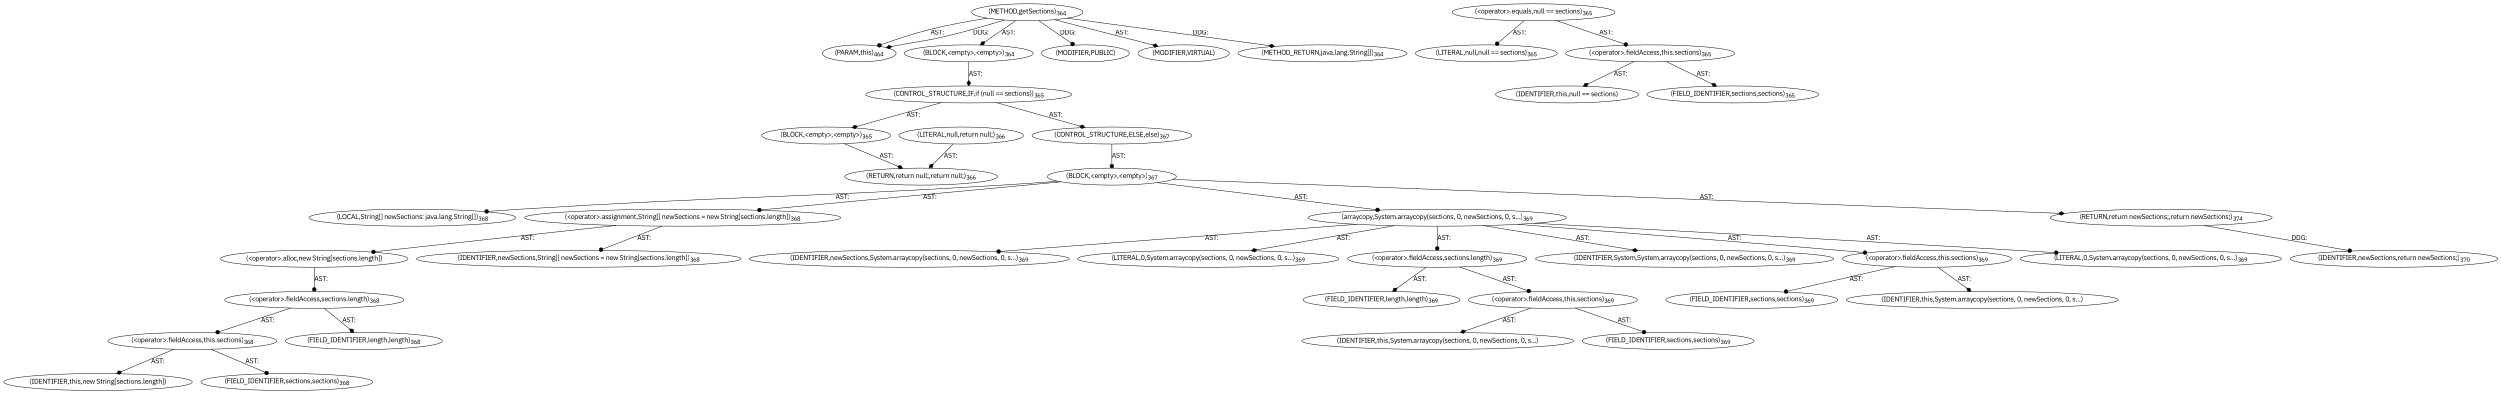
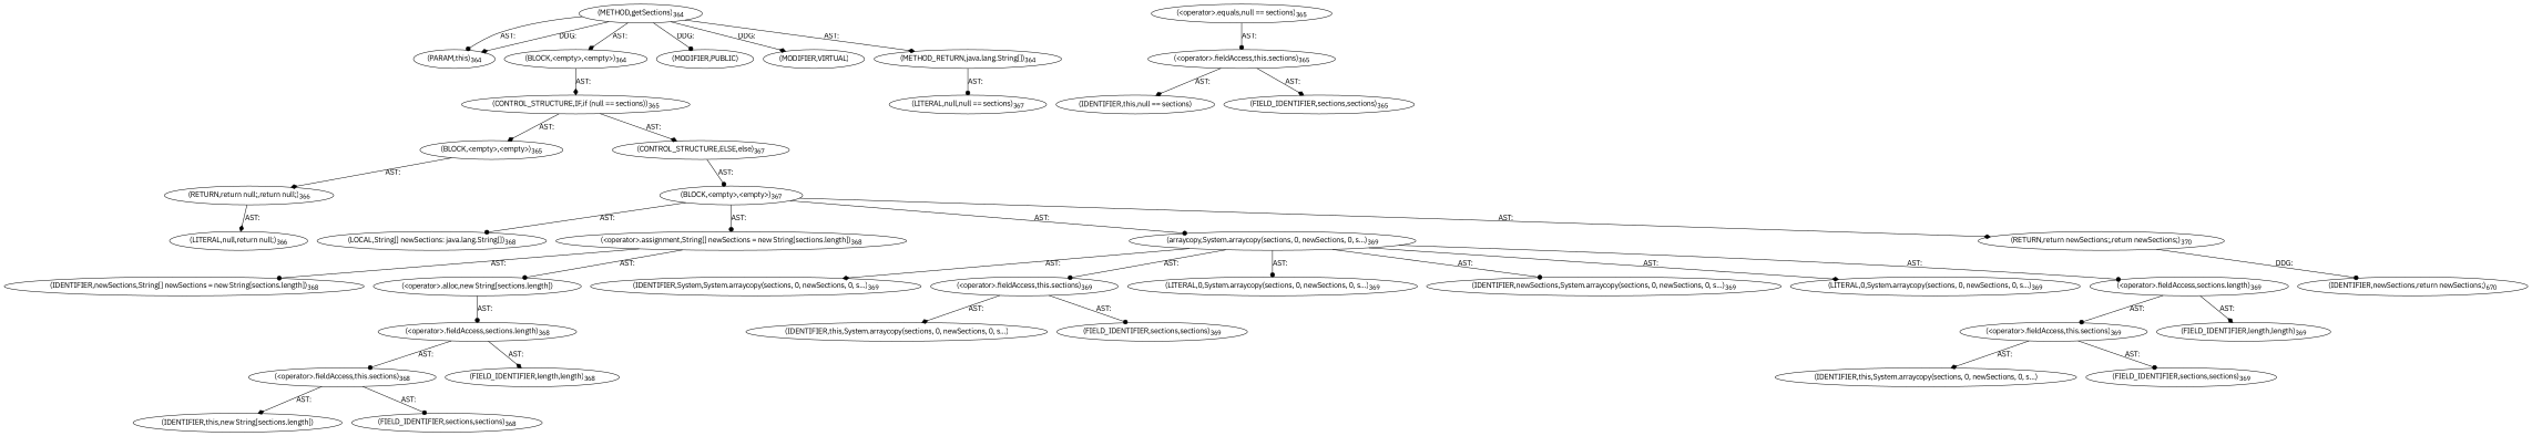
  digraph {
    fontname="IBM Plex Sans"
    node [fontname="IBM Plex Sans"]
    edge [arrowhead=dot fontname="IBM Plex Sans"]
    n1 [label=<(METHOD,getSections)<SUB>364</SUB>>]
-   n2 [label=<(PARAM,this)<SUB>464</SUB>>]
+   n2 [label=<(PARAM,this)<SUB>364</SUB>>]
    n3 [label=<(BLOCK,&lt;empty&gt;,&lt;empty&gt;)<SUB>364</SUB>>]
    n4 [label=<(MODIFIER,PUBLIC)>]
    n5 [label=<(MODIFIER,VIRTUAL)>]
    n6 [label=<(METHOD_RETURN,java.lang.String[])<SUB>364</SUB>>]
    n7 [label=<(CONTROL_STRUCTURE,IF,if (null == sections))<SUB>365</SUB>>]
    n8 [label=<(BLOCK,&lt;empty&gt;,&lt;empty&gt;)<SUB>365</SUB>>]
    n9 [label=<(CONTROL_STRUCTURE,ELSE,else)<SUB>367</SUB>>]
    n10 [label=<(&lt;operator&gt;.equals,null == sections)<SUB>365</SUB>>]
-   n11 [label=<(LITERAL,null,null == sections)<SUB>365</SUB>>]
+   n11 [label=<(LITERAL,null,null == sections)<SUB>367</SUB>>]
    n12 [label=<(&lt;operator&gt;.fieldAccess,this.sections)<SUB>365</SUB>>]
    n13 [label=<(RETURN,return null;,return null;)<SUB>366</SUB>>]
    n14 [label=<(BLOCK,&lt;empty&gt;,&lt;empty&gt;)<SUB>367</SUB>>]
    n15 [label=<(IDENTIFIER,this,null == sections)>]
    n16 [label=<(FIELD_IDENTIFIER,sections,sections)<SUB>365</SUB>>]
    n17 [label=<(LITERAL,null,return null;)<SUB>366</SUB>>]
    n18 [label=<(LOCAL,String[] newSections: java.lang.String[])<SUB>368</SUB>>]
    n19 [label=<(&lt;operator&gt;.assignment,String[] newSections = new String[sections.length])<SUB>368</SUB>>]
    n20 [label=<(arraycopy,System.arraycopy(sections, 0, newSections, 0, s...)<SUB>369</SUB>>]
-   n21 [label=<(RETURN,return newSections;,return newSections;)<SUB>374</SUB>>]
+   n21 [label=<(RETURN,return newSections;,return newSections;)<SUB>370</SUB>>]
    n22 [label=<(IDENTIFIER,newSections,String[] newSections = new String[sections.length])<SUB>368</SUB>>]
    n23 [label=<(&lt;operator&gt;.alloc,new String[sections.length])>]
    n24 [label=<(IDENTIFIER,System,System.arraycopy(sections, 0, newSections, 0, s...)<SUB>369</SUB>>]
    n25 [label=<(&lt;operator&gt;.fieldAccess,this.sections)<SUB>369</SUB>>]
    n26 [label=<(LITERAL,0,System.arraycopy(sections, 0, newSections, 0, s...)<SUB>369</SUB>>]
    n27 [label=<(IDENTIFIER,newSections,System.arraycopy(sections, 0, newSections, 0, s...)<SUB>369</SUB>>]
    n28 [label=<(LITERAL,0,System.arraycopy(sections, 0, newSections, 0, s...)<SUB>369</SUB>>]
    n29 [label=<(&lt;operator&gt;.fieldAccess,sections.length)<SUB>369</SUB>>]
-   n30 [label=<(IDENTIFIER,newSections,return newSections;)<SUB>370</SUB>>]
+   n30 [label=<(IDENTIFIER,newSections,return newSections;)<SUB>670</SUB>>]
    n31 [label=<(&lt;operator&gt;.fieldAccess,sections.length)<SUB>368</SUB>>]
    n32 [label=<(&lt;operator&gt;.fieldAccess,this.sections)<SUB>368</SUB>>]
    n33 [label=<(FIELD_IDENTIFIER,length,length)<SUB>368</SUB>>]
    n34 [label=<(IDENTIFIER,this,new String[sections.length])>]
    n35 [label=<(FIELD_IDENTIFIER,sections,sections)<SUB>368</SUB>>]
    n36 [label=<(IDENTIFIER,this,System.arraycopy(sections, 0, newSections, 0, s...)>]
    n37 [label=<(FIELD_IDENTIFIER,sections,sections)<SUB>369</SUB>>]
    n38 [label=<(&lt;operator&gt;.fieldAccess,this.sections)<SUB>369</SUB>>]
    n39 [label=<(FIELD_IDENTIFIER,length,length)<SUB>369</SUB>>]
    n40 [label=<(IDENTIFIER,this,System.arraycopy(sections, 0, newSections, 0, s...)>]
    n41 [label=<(FIELD_IDENTIFIER,sections,sections)<SUB>369</SUB>>]
    n1 -> n2 [label="AST: "]
    n1 -> n2 [arrowhead=diamond label="DDG: "]
    n1 -> n3 [arrowhead=diamond label="AST: "]
    n1 -> n4 [label="DDG: "]
-   n1 -> n5 [arrowhead=diamond label="AST: "]
-   n1 -> n6 [arrowhead=diamond label="DDG: "]
+   n1 -> n5 [arrowhead=diamond label="DDG: "]
+   n1 -> n6 [arrowhead=diamond label="AST: "]
    n3 -> n7 [arrowhead=diamond label="AST: "]
    n7 -> n8 [arrowhead=diamond label="AST: "]
    n7 -> n9 [arrowhead=diamond label="AST: "]
    n8 -> n13 [arrowhead=diamond label="AST: "]
    n9 -> n14 [label="AST: "]
-   n10 -> n11 [label="AST: "]
+   n6 -> n11 [label="AST: "]
    n10 -> n12 [label="AST: "]
    n12 -> n15 [arrowhead=diamond label="AST: "]
    n12 -> n16 [arrowhead=diamond label="AST: "]
-   n17 -> n13 [arrowhead=diamond label="AST: "]
+   n13 -> n17 [arrowhead=diamond label="AST: "]
    n14 -> n18 [label="AST: "]
    n14 -> n19 [label="AST: "]
    n14 -> n20 [label="AST: "]
    n14 -> n21 [arrowhead=diamond label="AST: "]
    n19 -> n22 [label="AST: "]
    n19 -> n23 [label="AST: "]
    n20 -> n24 [arrowhead=diamond label="AST: "]
    n20 -> n25 [label="AST: "]
    n20 -> n26 [label="AST: "]
    n20 -> n27 [label="AST: "]
    n20 -> n28 [arrowhead=diamond label="AST: "]
    n20 -> n29 [label="AST: "]
    n21 -> n30 [label="DDG: "]
    n23 -> n31 [label="AST: "]
    n25 -> n36 [arrowhead=diamond label="AST: "]
    n25 -> n37 [label="AST: "]
    n29 -> n38 [label="AST: "]
    n29 -> n39 [arrowhead=diamond label="AST: "]
    n31 -> n32 [label="AST: "]
    n31 -> n33 [arrowhead=diamond label="AST: "]
    n32 -> n34 [arrowhead=diamond label="AST: "]
    n32 -> n35 [label="AST: "]
    n38 -> n40 [arrowhead=diamond label="AST: "]
    n38 -> n41 [label="AST: "]
  }
